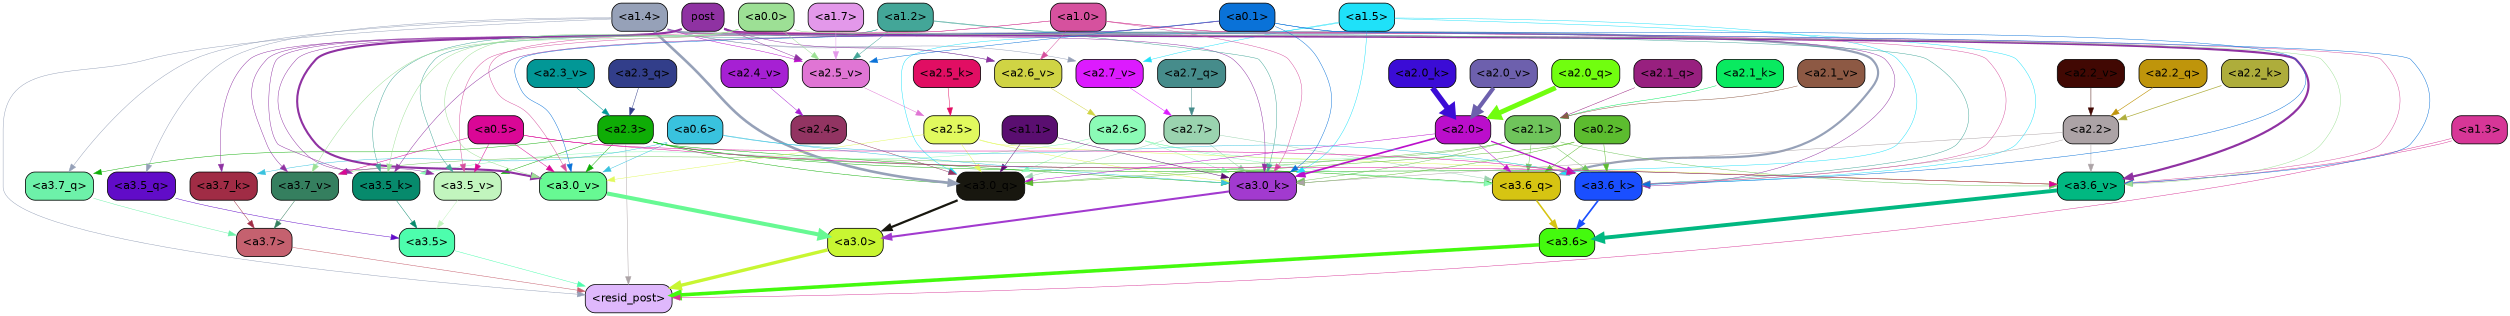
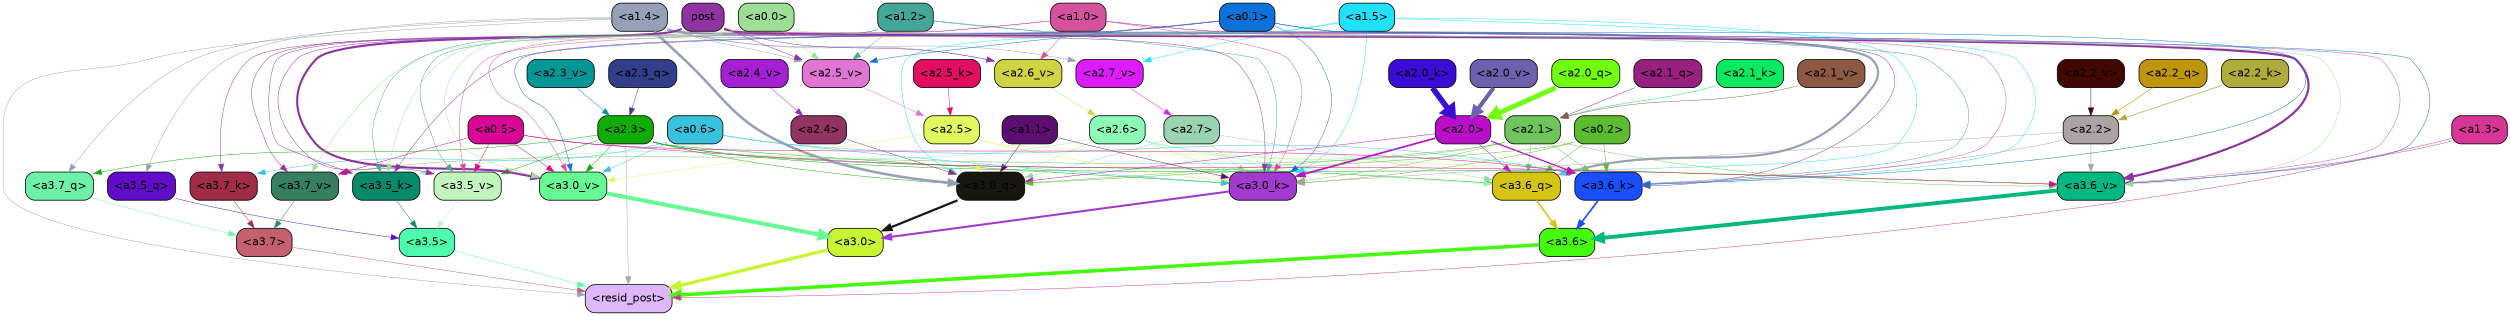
  strict digraph {
    splines=true
    node [color=black fontname=Helvetica shape=box style="filled, rounded"]
    edge [color="#8f32a2" penwidth=0.6]
    "<a3.7>" [fillcolor="#c5616f"]
    "<resid_post>" [fillcolor="#dfb8fc"]
    "<a3.6>" [fillcolor="#44fa0e"]
    "<a3.5>" [fillcolor="#4dfdad"]
    "<a3.0>" [fillcolor="#c8f632"]
    "<a2.3>" [fillcolor="#0fad06"]
    "<a3.7_q>" [fillcolor="#6df1a9"]
    "<a3.6_q>" [fillcolor="#d6c412"]
    "<a3.0_q>" [fillcolor="#18170f"]
    "<a3.0_k>" [fillcolor="#a23acf"]
    "<a3.6_v>" [fillcolor="#01b881"]
    "<a3.5_v>" [fillcolor="#c2f5be"]
    "<a3.0_v>" [fillcolor="#67f993"]
    "<a1.4>" [fillcolor="#96a1b8"]
    "<a3.5_q>" [fillcolor="#610cc8"]
    "<a2.7_v>" [fillcolor="#dc1bfe"]
    "<a2.6_v>" [fillcolor="#d0d444"]
    "<a2.5_v>" [fillcolor="#e075d4"]
    "<a2.7>" [fillcolor="#9ad3af"]
    "<a2.6>" [fillcolor="#8bfbb6"]
    "<a2.5>" [fillcolor="#e1f95e"]
    "<a3.6_k>" [fillcolor="#1a4fff"]
    "<a3.5_k>" [fillcolor="#078a6c"]
    "<a1.3>" [fillcolor="#d73697"]
    "<a3.7_k>" [fillcolor="#a02c45"]
    "<a3.7_v>" [fillcolor="#357f5f"]
    "<a2.1>" [fillcolor="#6fc45b"]
    "<a2.0>" [fillcolor="#bb0ecb"]
    "<a1.5>" [fillcolor="#1fe1f9"]
    "<a0.2>" [fillcolor="#5cbc2f"]
    "<a2.4>" [fillcolor="#923462"]
    "<a1.1>" [fillcolor="#5a0e70"]
    "<a0.6>" [fillcolor="#39c2de"]
    n34 [fillcolor="#8f32a2" label=post]
    "<a2.2>" [fillcolor="#aca3a6"]
    "<a1.2>" [fillcolor="#43a698"]
    "<a1.0>" [fillcolor="#d6519e"]
    "<a0.5>" [fillcolor="#da0796"]
    "<a0.1>" [fillcolor="#0a72d8"]
    "<a0.0>" [fillcolor="#9de095"]
-   "<a2.7_q>" [fillcolor="#468c8b"]
    "<a2.3_q>" [fillcolor="#323e8a"]
    "<a2.2_q>" [fillcolor="#bf950b"]
    "<a2.1_q>" [fillcolor="#98207f"]
    "<a2.0_q>" [fillcolor="#71fe0f"]
    "<a2.5_k>" [fillcolor="#e10e63"]
    "<a2.2_k>" [fillcolor="#aead3b"]
    "<a2.1_k>" [fillcolor="#09ea60"]
    "<a2.0_k>" [fillcolor="#3b0cd6"]
    "<a2.4_v>" [fillcolor="#a620d3"]
    "<a2.3_v>" [fillcolor="#029796"]
    "<a2.2_v>" [fillcolor="#410803"]
    "<a2.1_v>" [fillcolor="#8d5944"]
    "<a2.0_v>" [fillcolor="#6d60ad"]
-   "<a1.7>" [fillcolor="#e398ea"]
    "<a3.7>" -> "<resid_post>" [color="#c5616f" penwidth=0.6239100098609924]
    "<a3.6>" -> "<resid_post>" [color="#44fa0e" penwidth=4.569062113761902]
    "<a3.5>" -> "<resid_post>" [color="#4dfdad"]
    "<a3.0>" -> "<resid_post>" [color="#c8f632" penwidth=4.283544182777405]
    "<a2.3>" -> "<resid_post>" [color="#aca3a6"]
    "<a2.3>" -> "<a3.7_q>" [color="#0fad06"]
    "<a2.3>" -> "<a3.6_q>" [color="#0fad06"]
    "<a2.3>" -> "<a3.0_q>" [color="#0fad06"]
    "<a2.3>" -> "<a3.0_k>" [color="#0fad06"]
    "<a2.3>" -> "<a3.6_v>" [color="#0fad06"]
    "<a2.3>" -> "<a3.5_v>" [color="#0fad06"]
    "<a2.3>" -> "<a3.0_v>" [color="#0fad06"]
    "<a3.7_q>" -> "<a3.7>" [color="#6df1a9"]
    "<a3.6_q>" -> "<a3.6>" [color="#d6c412" penwidth=2.0347584784030914]
    "<a3.0_q>" -> "<a3.0>" [color="#18170f" penwidth=2.8635367155075073]
    "<a3.0_k>" -> "<a3.0>" [color="#a23acf" penwidth=2.632905662059784]
    "<a3.6_v>" -> "<a3.6>" [color="#01b881" penwidth=4.981305837631226]
    "<a3.5_v>" -> "<a3.5>" [color="#c2f5be"]
    "<a3.0_v>" -> "<a3.0>" [color="#67f993" penwidth=5.168330669403076]
    "<a1.4>" -> "<resid_post>" [color="#96a1b8"]
    "<a1.4>" -> "<a3.7_q>" [color="#96a1b8"]
    "<a1.4>" -> "<a3.6_q>" [color="#96a1b8" penwidth=2.7934007048606873]
    "<a1.4>" -> "<a3.0_q>" [color="#96a1b8" penwidth=3.340754985809326]
    "<a1.4>" -> "<a3.5_q>" [color="#96a1b8"]
    "<a1.4>" -> "<a2.7_v>" [color="#96a1b8"]
    "<a1.4>" -> "<a2.6_v>" [color="#96a1b8"]
-   "<a1.4>" -> "<a2.5_v>" [color="#bb0ecb"]
+   "<a1.4>" -> "<a2.5_v>" [color="#96a1b8"]
    "<a3.5_q>" -> "<a3.5>" [color="#610cc8"]
    "<a2.7_v>" -> "<a2.7>" [color="#dc1bfe"]
    "<a2.6_v>" -> "<a2.6>" [color="#d0d444"]
    "<a2.5_v>" -> "<a2.5>" [color="#e075d4"]
    "<a2.7>" -> "<a3.6_q>" [color="#9ad3af"]
    "<a2.7>" -> "<a3.0_q>" [color="#9ad3af"]
    "<a2.7>" -> "<a3.0_k>" [color="#9ad3af"]
    "<a2.6>" -> "<a3.6_q>" [color="#8bfbb6"]
    "<a2.6>" -> "<a3.0_q>" [color="#8bfbb6"]
    "<a2.6>" -> "<a3.0_k>" [color="#8bfbb6"]
    "<a2.6>" -> "<a3.6_k>" [color="#8bfbb6"]
    "<a2.6>" -> "<a3.5_k>" [color="#8bfbb6"]
    "<a2.5>" -> "<a3.0_q>" [color="#e1f95e"]
    "<a2.5>" -> "<a3.0_k>" [color="#e1f95e"]
    "<a2.5>" -> "<a3.6_v>" [color="#e1f95e"]
    "<a2.5>" -> "<a3.0_v>" [color="#e1f95e"]
    "<a3.6_k>" -> "<a3.6>" [color="#1a4fff" penwidth=2.1760786175727844]
    "<a3.5_k>" -> "<a3.5>" [color="#078a6c"]
    "<a1.3>" -> "<resid_post>" [color="#d73697"]
    "<a1.3>" -> "<a3.6_v>" [color="#d73697"]
    "<a3.7_k>" -> "<a3.7>" [color="#a02c45"]
    "<a3.7_v>" -> "<a3.7>" [color="#357f5f"]
    "<a2.1>" -> "<a3.6_q>" [color="#6fc45b"]
    "<a2.1>" -> "<a3.0_q>" [color="#6fc45b"]
    "<a2.1>" -> "<a3.0_k>" [color="#6fc45b"]
    "<a2.1>" -> "<a3.6_v>" [color="#6fc45b"]
    "<a2.1>" -> "<a3.6_k>" [color="#6fc45b"]
    "<a2.1>" -> "<a3.7_v>" [color="#6fc45b"]
    "<a2.0>" -> "<a3.6_q>" [color="#bb0ecb"]
    "<a2.0>" -> "<a3.0_q>" [color="#bb0ecb"]
    "<a2.0>" -> "<a3.0_k>" [color="#bb0ecb" penwidth=2.161143198609352]
    "<a2.0>" -> "<a3.6_k>" [color="#bb0ecb" penwidth=1.6382827460765839]
    "<a1.5>" -> "<a3.6_q>" [color="#1fe1f9"]
    "<a1.5>" -> "<a3.0_q>" [color="#1fe1f9"]
    "<a1.5>" -> "<a3.0_k>" [color="#1fe1f9"]
    "<a1.5>" -> "<a2.7_v>" [color="#1fe1f9"]
    "<a1.5>" -> "<a3.6_k>" [color="#1fe1f9"]
    "<a0.2>" -> "<a3.6_q>" [color="#5cbc2f"]
    "<a0.2>" -> "<a3.0_q>" [color="#5cbc2f"]
    "<a0.2>" -> "<a3.0_k>" [color="#5cbc2f"]
    "<a0.2>" -> "<a3.6_k>" [color="#5cbc2f"]
    "<a2.4>" -> "<a3.0_q>" [color="#923462"]
    "<a1.1>" -> "<a3.0_q>" [color="#5a0e70"]
    "<a1.1>" -> "<a3.0_k>" [color="#5a0e70"]
    "<a0.6>" -> "<a3.0_k>" [color="#39c2de"]
    "<a0.6>" -> "<a3.0_v>" [color="#39c2de"]
    "<a0.6>" -> "<a3.6_k>" [color="#39c2de"]
    "<a0.6>" -> "<a3.7_k>" [color="#39c2de"]
    n34 -> "<a3.0_k>"
    n34 -> "<a3.6_v>" [penwidth=2.7825746536254883]
    n34 -> "<a3.5_v>"
    n34 -> "<a3.0_v>" [penwidth=2.6950180530548096]
    n34 -> "<a2.6_v>"
    n34 -> "<a2.5_v>"
    n34 -> "<a3.6_k>"
    n34 -> "<a3.5_k>"
    n34 -> "<a3.7_k>"
    n34 -> "<a3.7_v>"
    "<a2.2>" -> "<a3.0_k>" [color="#aca3a6"]
    "<a2.2>" -> "<a3.6_v>" [color="#aca3a6"]
    "<a2.2>" -> "<a3.6_k>" [color="#aca3a6"]
    "<a1.2>" -> "<a3.0_k>" [color="#43a698"]
    "<a1.2>" -> "<a3.5_v>" [color="#43a698"]
    "<a1.2>" -> "<a2.5_v>" [color="#43a698"]
    "<a1.2>" -> "<a3.6_k>" [color="#43a698"]
    "<a1.2>" -> "<a3.5_k>" [color="#43a698"]
    "<a1.0>" -> "<a3.0_k>" [color="#d6519e"]
    "<a1.0>" -> "<a3.6_v>" [color="#d6519e"]
    "<a1.0>" -> "<a3.5_v>" [color="#d6519e"]
    "<a1.0>" -> "<a3.0_v>" [color="#d6519e"]
    "<a1.0>" -> "<a2.6_v>" [color="#d6519e"]
    "<a1.0>" -> "<a3.6_k>" [color="#d6519e"]
    "<a0.5>" -> "<a3.6_v>" [color="#da0796"]
    "<a0.5>" -> "<a3.5_v>" [color="#da0796"]
    "<a0.5>" -> "<a3.0_v>" [color="#da0796"]
    "<a0.5>" -> "<a3.6_k>" [color="#da0796"]
    "<a0.5>" -> "<a3.7_v>" [color="#da0796"]
    "<a0.1>" -> "<a3.0_k>" [color="#0a72d8"]
    "<a0.1>" -> "<a3.6_v>" [color="#0a72d8"]
    "<a0.1>" -> "<a3.0_v>" [color="#0a72d8"]
    "<a0.1>" -> "<a2.5_v>" [color="#0a72d8"]
    "<a0.1>" -> "<a3.6_k>" [color="#0a72d8"]
    "<a0.1>" -> "<a3.5_k>"
    "<a0.0>" -> "<a3.6_v>" [color="#9de095"]
    "<a0.0>" -> "<a3.0_v>" [color="#9de095"]
    "<a0.0>" -> "<a2.5_v>" [color="#9de095"]
    "<a0.0>" -> "<a3.5_k>" [color="#9de095"]
    "<a0.0>" -> "<a3.7_v>" [color="#9de095"]
-   "<a2.7_q>" -> "<a2.7>" [color="#468c8b"]
    "<a2.3_q>" -> "<a2.3>" [color="#323e8a"]
    "<a2.2_q>" -> "<a2.2>" [color="#bf950b" penwidth=0.7553567886352539]
    "<a2.1_q>" -> "<a2.1>" [color="#98207f"]
    "<a2.0_q>" -> "<a2.0>" [color="#71fe0f" penwidth=6.256794691085815]
    "<a2.5_k>" -> "<a2.5>" [color="#e10e63"]
    "<a2.2_k>" -> "<a2.2>" [color="#aead3b" penwidth=0.8854708671569824]
    "<a2.1_k>" -> "<a2.1>" [color="#09ea60"]
    "<a2.0_k>" -> "<a2.0>" [color="#3b0cd6" penwidth=7.231504917144775]
    "<a2.4_v>" -> "<a2.4>" [color="#a620d3"]
    "<a2.3_v>" -> "<a2.3>" [color="#029796"]
    "<a2.2_v>" -> "<a2.2>" [color="#410803"]
    "<a2.1_v>" -> "<a2.1>" [color="#8d5944"]
    "<a2.0_v>" -> "<a2.0>" [color="#6d60ad" penwidth=5.231471925973892]
-   "<a1.7>" -> "<a2.5_v>" [color="#e398ea"]
  }
